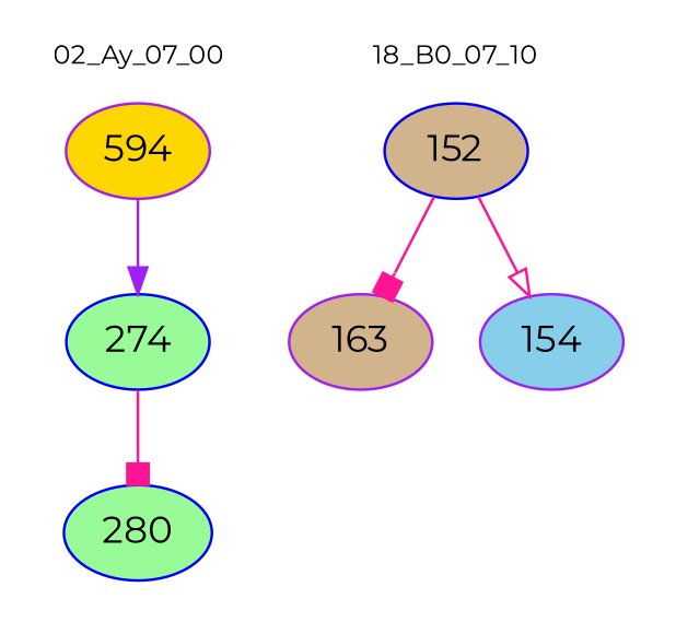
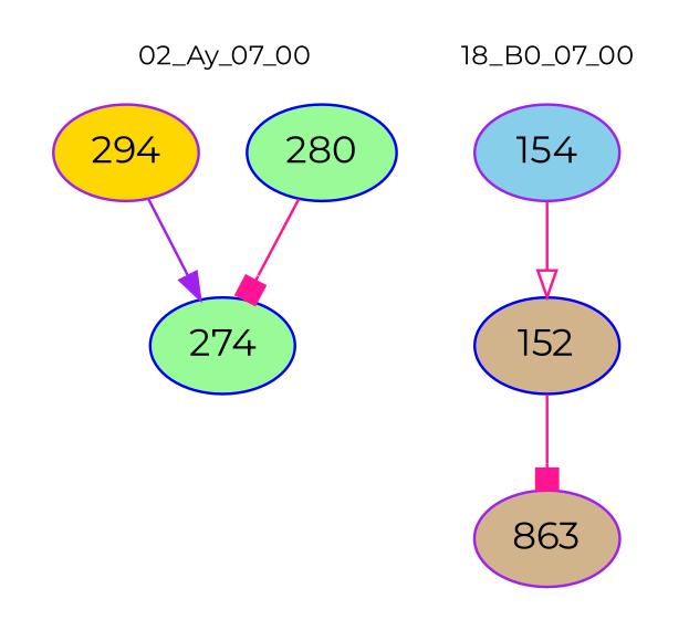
  digraph {
    fontname=Montserrat
    node [color=blue fillcolor=palegreen fontname=Montserrat style=filled]
    edge [arrowhead=box color=deeppink fontname=Montserrat]
    n1 [label=274]
    n2 [label=280]
-   n3 [color=purple fillcolor=gold label=594]
+   n3 [color=purple fillcolor=gold label=294]
    n4 [fillcolor=tan label=152]
-   n5 [color=purple fillcolor=tan label=163]
+   n5 [color=purple fillcolor=tan label=863]
    n6 [color=purple fillcolor=skyblue label=154]
    subgraph cluster_1 {
      color=white
      fontsize=10
      label="02_Ay_07_00"
      n1
      n2
      n3
    }
    subgraph cluster_2 {
      color=white
      fontsize=10
-     label="18_B0_07_10"
+     label="18_B0_07_00"
      n4
      n5
      n6
    }
-   n1 -> n2
+   n2 -> n1
    n3 -> n1 [arrowhead=normal color=purple]
    n4 -> n5
-   n4 -> n6 [arrowhead=onormal]
+   n6 -> n4 [arrowhead=onormal]
  }
